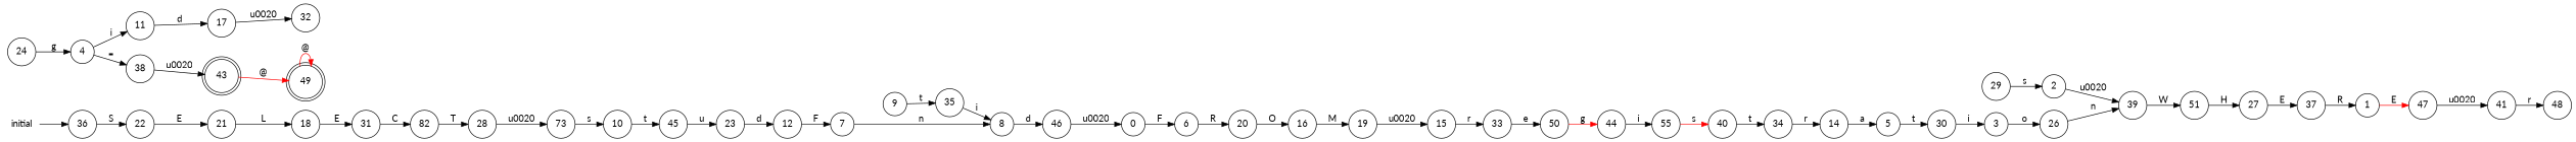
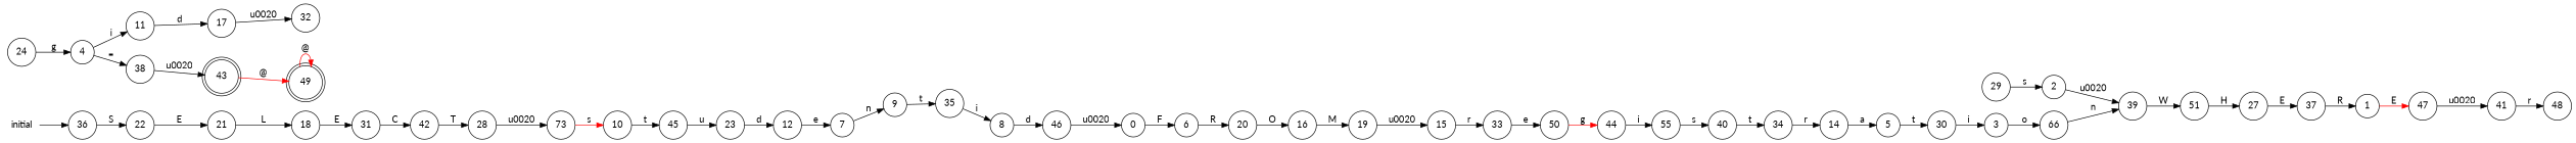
  digraph {
    fontname=Lato
    rankdir=LR
    node [fontname=Lato shape=circle]
    edge [fontname=Lato]
    0
    6
    20
    16
    1
    47
    41
    48
    2
    39
    51
    27
    3
-   26
+   26 [label=66]
    29
    4
    11
    38
    17
    32
    5
    30
    19
    7
    9
    35
    8
    46
    10
    45
    23
    12
    n33 [label=73]
    14
    15
    33
    50
    44
    43 [shape=doublecircle]
    18
    31
-   42 [label=82]
+   42
    28
    21
    22
    24
    n47 [label=55]
    40
    34
    37
    49 [shape=doublecircle]
    36
    initial [shape=plaintext]
    0 -> 6 [label=F]
    6 -> 20 [label=R]
    20 -> 16 [label=O]
    16 -> 19 [label=M]
    1 -> 47 [color=red label=E]
    47 -> 41 [label="\u0020"]
    41 -> 48 [label=r]
    2 -> 39 [label="\u0020"]
    39 -> 51 [label=W]
    51 -> 27 [label=H]
    27 -> 37 [label=E]
    3 -> 26 [label=o]
    26 -> 39 [label=n]
    29 -> 2 [label=s]
    4 -> 11 [label=i]
    4 -> 38 [label="="]
    11 -> 17 [label=d]
    38 -> 43 [label="\u0020"]
    17 -> 32 [label="\u0020"]
    5 -> 30 [label=t]
    30 -> 3 [label=i]
    19 -> 15 [label="\u0020"]
-   7 -> 8 [label=n]
+   7 -> 9 [label=n]
    9 -> 35 [label=t]
    35 -> 8 [label=i]
    8 -> 46 [label=d]
    46 -> 0 [label="\u0020"]
    10 -> 45 [label=t]
    45 -> 23 [label=u]
    23 -> 12 [label=d]
-   12 -> 7 [label=F]
-   n33 -> 10 [label=s]
+   12 -> 7 [label=e]
+   n33 -> 10 [label=s color=red]
    14 -> 5 [label=a]
    15 -> 33 [label=r]
    33 -> 50 [label=e]
    50 -> 44 [color=red label=g]
    44 -> n47 [label=i]
    43 -> 49 [color=red label="@"]
    18 -> 31 [label=E]
    31 -> 42 [label=C]
    42 -> 28 [label=T]
    28 -> n33 [label="\u0020"]
    21 -> 18 [label=L]
    22 -> 21 [label=E]
    24 -> 4 [label=g]
-   n47 -> 40 [label=s color=red]
+   n47 -> 40 [label=s]
    40 -> 34 [label=t]
    34 -> 14 [label=r]
    37 -> 1 [label=R]
    49 -> 49 [color=red label="@"]
    36 -> 22 [label=S]
    initial -> 36
  }
